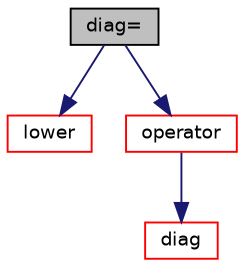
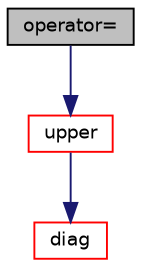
  digraph {
    rankdir=TB
    node [color=red fontname=Helvetica fontsize=10 shape=record]
    edge [color=midnightblue fontname=Helvetica fontsize=10 labelfontname=Helvetica labelfontsize=10 style=solid]
-   n1 [color=black fillcolor=grey75 fontcolor=black height=0.2 label="diag=" style=filled width=0.4]
-   n2 [height=0.2 label=lower width=0.4]
-   n3 [height=0.2 label=operator width=0.4]
+   n1 [color=black fillcolor=grey75 fontcolor=black height=0.2 label="operator=" style=filled width=0.4]
+   n3 [height=0.2 label=upper width=0.4]
    n4 [height=0.2 label=diag width=0.4]
-   n1 -> n2
    n1 -> n3
    n3 -> n4
  }
